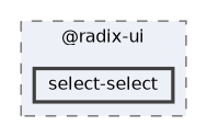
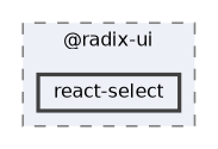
  digraph {
    compound=true
-   n1 [color=grey25 fillcolor="#edf0f7" fontname=Helvetica fontsize=10 height=0.2 label="select-select" shape=box style="filled,bold" width=0.4]
+   n1 [color=grey25 fillcolor="#edf0f7" fontname=Helvetica fontsize=10 height=0.2 label="react-select" shape=box style="filled,bold" width=0.4]
    subgraph cluster_1 {
      bgcolor="#edf0f7"
      fontname=Helvetica
      fontsize=10
      label="@radix-ui"
      pencolor=grey50
      style="filled,dashed"
      n1
    }
  }
